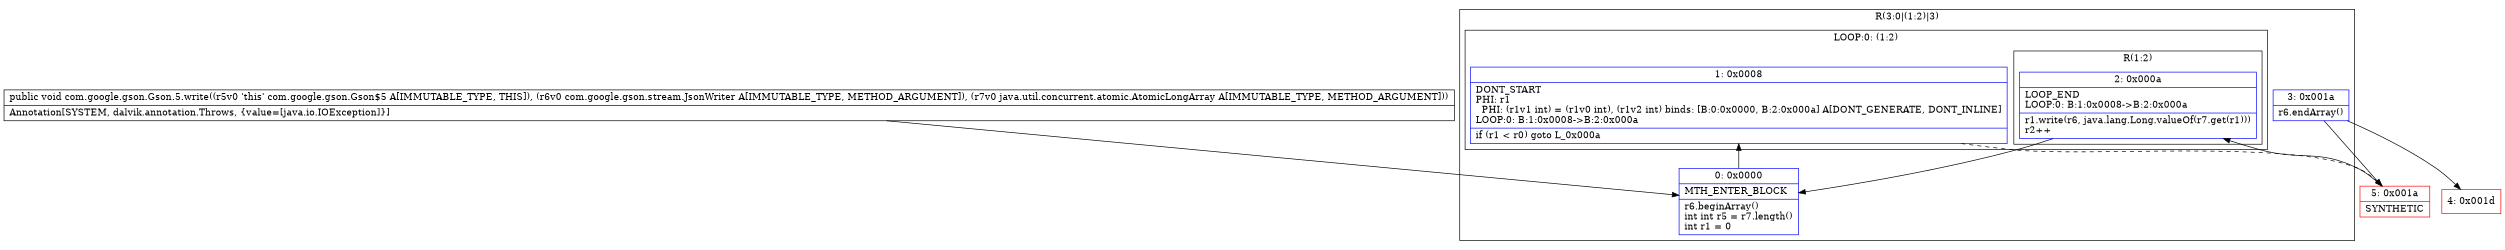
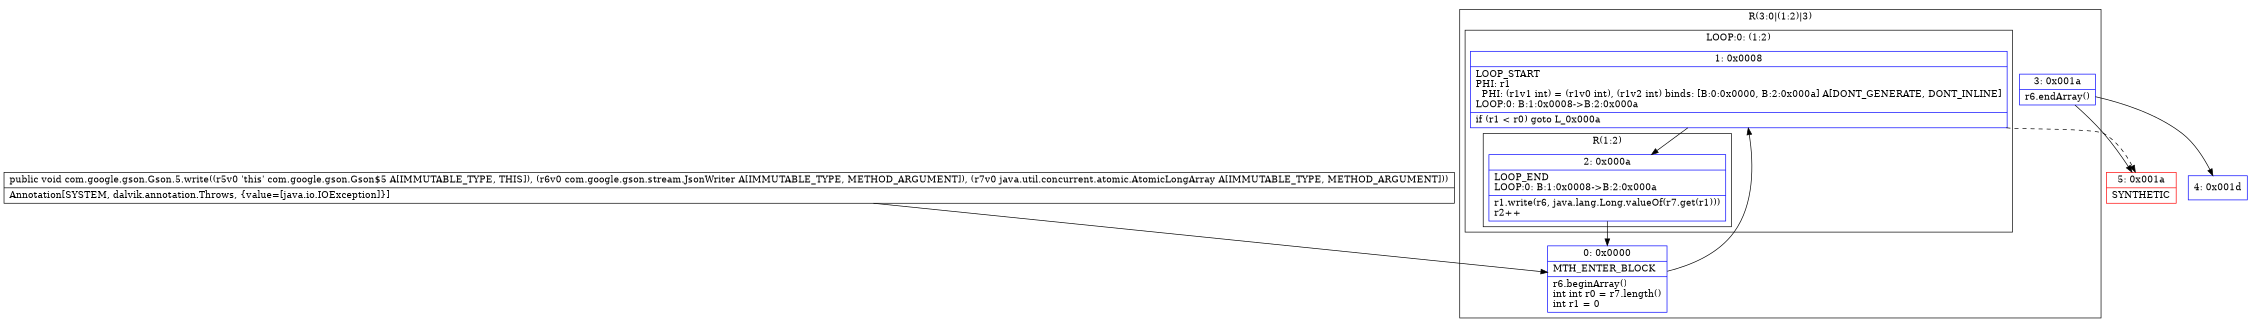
  digraph {
    node [color=blue shape=record]
    n1 [label="{2\:\ 0x000a|LOOP_END\lLOOP:0: B:1:0x0008\-\>B:2:0x000a\l|r1.write(r6, java.lang.Long.valueOf(r7.get(r1)))\lr2++\l}"]
-   n2 [label="{1\:\ 0x0008|DONT_START\lPHI: r1 \l  PHI: (r1v1 int) = (r1v0 int), (r1v2 int) binds: [B:0:0x0000, B:2:0x000a] A[DONT_GENERATE, DONT_INLINE]\lLOOP:0: B:1:0x0008\-\>B:2:0x000a\l|if (r1 \< r0) goto L_0x000a\l}"]
-   n3 [label="{0\:\ 0x0000|MTH_ENTER_BLOCK\l|r6.beginArray()\lint int r5 = r7.length()\lint r1 = 0\l}"]
+   n2 [label="{1\:\ 0x0008|LOOP_START\lPHI: r1 \l  PHI: (r1v1 int) = (r1v0 int), (r1v2 int) binds: [B:0:0x0000, B:2:0x000a] A[DONT_GENERATE, DONT_INLINE]\lLOOP:0: B:1:0x0008\-\>B:2:0x000a\l|if (r1 \< r0) goto L_0x000a\l}"]
+   n3 [label="{0\:\ 0x0000|MTH_ENTER_BLOCK\l|r6.beginArray()\lint int r0 = r7.length()\lint r1 = 0\l}"]
    n4 [label="{3\:\ 0x001a|r6.endArray()\l}"]
    n5 [color=red label="{5\:\ 0x001a|SYNTHETIC\l}"]
-   n6 [color=red label="{4\:\ 0x001d}"]
+   n6 [label="{4\:\ 0x001d}"]
    n7 [label="{public void com.google.gson.Gson.5.write((r5v0 'this' com.google.gson.Gson$5 A[IMMUTABLE_TYPE, THIS]), (r6v0 com.google.gson.stream.JsonWriter A[IMMUTABLE_TYPE, METHOD_ARGUMENT]), (r7v0 java.util.concurrent.atomic.AtomicLongArray A[IMMUTABLE_TYPE, METHOD_ARGUMENT]))  | Annotation[SYSTEM, dalvik.annotation.Throws, \{value=[java.io.IOException]\}]\l}" color=""]
    subgraph cluster_1 {
      label="R(3:0|(1:2)|3)"
      n3
      n4
      subgraph cluster_2 {
        label="LOOP:0: (1:2)"
        n2
        subgraph cluster_3 {
          label="R(1:2)"
          n1
        }
      }
    }
    n1 -> n3
-   n5 -> n1
+   n2 -> n1
    n2 -> n5 [style=dashed]
    n3 -> n2
    n4 -> n5
    n4 -> n6
    n7 -> n3
  }
